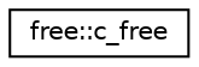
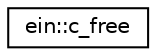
  digraph {
    rankdir=TB
-   n1 [color=black fillcolor=white fontname=Helvetica fontsize=10 height=0.2 label="free::c_free" shape=box style=filled width=0.4]
+   n1 [color=black fillcolor=white fontname=Helvetica fontsize=10 height=0.2 label="ein::c_free" shape=box style=filled width=0.4]
  }
